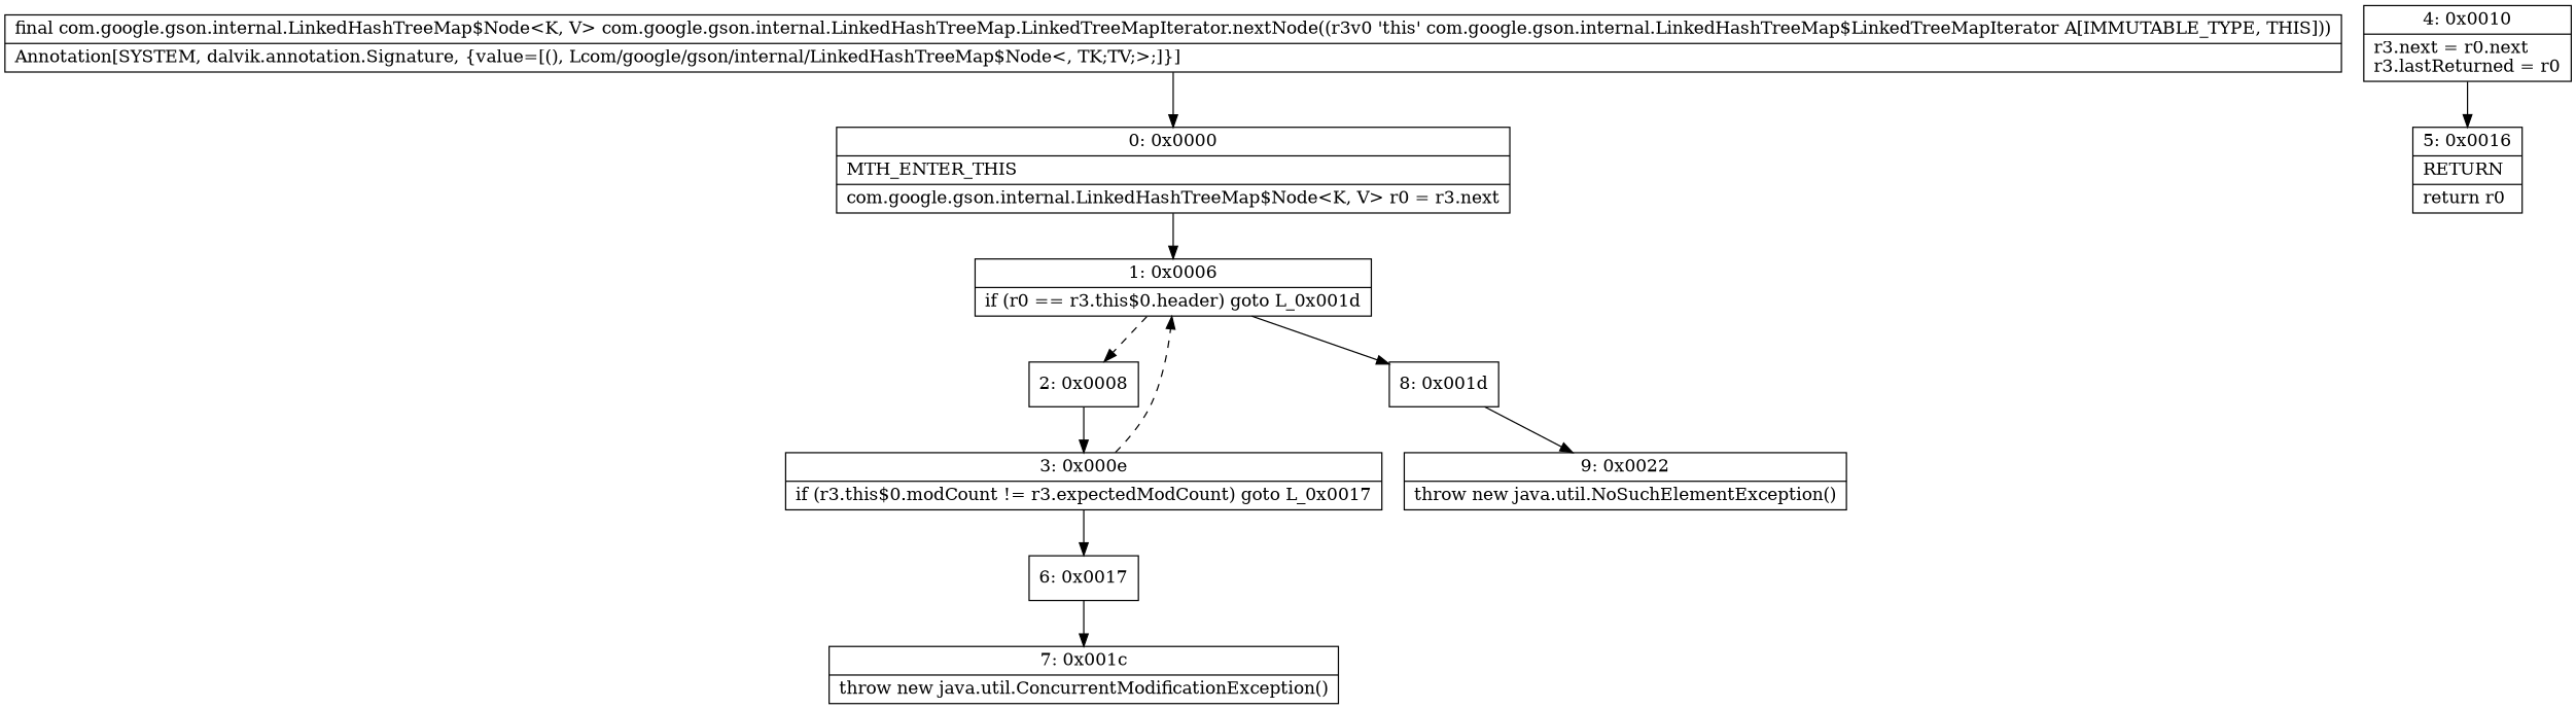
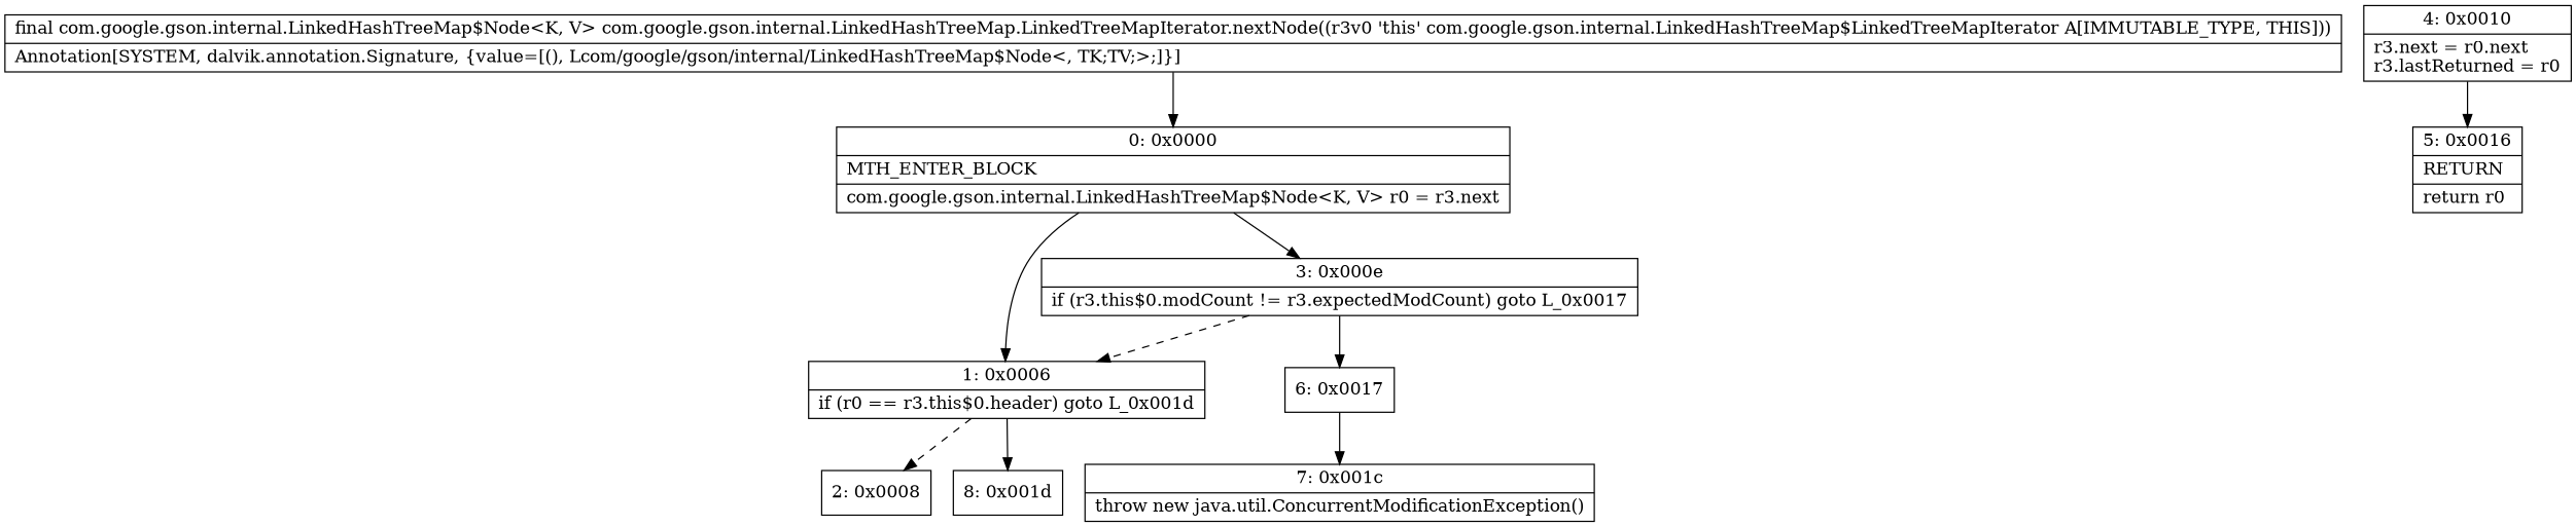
  digraph {
    node [shape=record]
-   n1 [label="{0\:\ 0x0000|MTH_ENTER_THIS\l|com.google.gson.internal.LinkedHashTreeMap$Node\<K, V\> r0 = r3.next\l}"]
+   n1 [label="{0\:\ 0x0000|MTH_ENTER_BLOCK\l|com.google.gson.internal.LinkedHashTreeMap$Node\<K, V\> r0 = r3.next\l}"]
    n2 [label="{1\:\ 0x0006|if (r0 == r3.this$0.header) goto L_0x001d\l}"]
    n3 [label="{2\:\ 0x0008}"]
    n4 [label="{8\:\ 0x001d}"]
    n5 [label="{3\:\ 0x000e|if (r3.this$0.modCount != r3.expectedModCount) goto L_0x0017\l}"]
-   n6 [label="{9\:\ 0x0022|throw new java.util.NoSuchElementException()\l}"]
    n7 [label="{6\:\ 0x0017}"]
    n8 [label="{4\:\ 0x0010|r3.next = r0.next\lr3.lastReturned = r0\l}"]
    n9 [label="{5\:\ 0x0016|RETURN\l|return r0\l}"]
    n10 [label="{7\:\ 0x001c|throw new java.util.ConcurrentModificationException()\l}"]
    n11 [label="{final com.google.gson.internal.LinkedHashTreeMap$Node\<K, V\> com.google.gson.internal.LinkedHashTreeMap.LinkedTreeMapIterator.nextNode((r3v0 'this' com.google.gson.internal.LinkedHashTreeMap$LinkedTreeMapIterator A[IMMUTABLE_TYPE, THIS]))  | Annotation[SYSTEM, dalvik.annotation.Signature, \{value=[(), Lcom\/google\/gson\/internal\/LinkedHashTreeMap$Node\<, TK;TV;\>;]\}]\l}"]
    n1 -> n2
    n2 -> n3 [style=dashed]
    n2 -> n4
-   n3 -> n5
-   n4 -> n6
+   n1 -> n5
    n5 -> n2 [style=dashed]
    n5 -> n7
    n7 -> n10
    n8 -> n9
    n11 -> n1
  }
